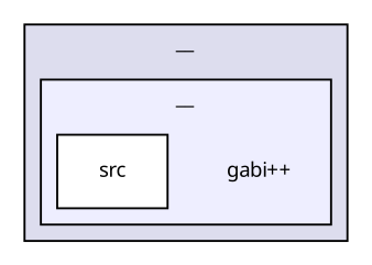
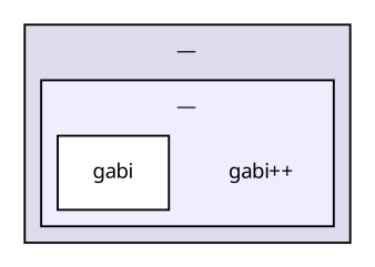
  digraph {
    compound=true
    fontname="Noto Sans"
    node [fontname="Noto Sans" fontsize=10]
    n1 [label="gabi++" shape=plaintext]
-   n2 [color=black fillcolor=white label=src shape=box style=filled]
+   n2 [color=black fillcolor=white label=gabi shape=box style=filled]
    subgraph cluster_1 {
      bgcolor="#ddddee"
      fontsize=10
      label=__
      pencolor=black
      subgraph cluster_2 {
        bgcolor="#eeeeff"
        fontsize=10
        pencolor=black
        n1
        n2
      }
    }
  }
